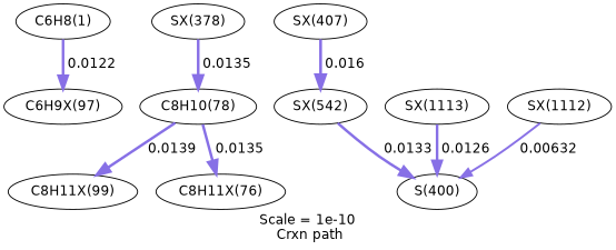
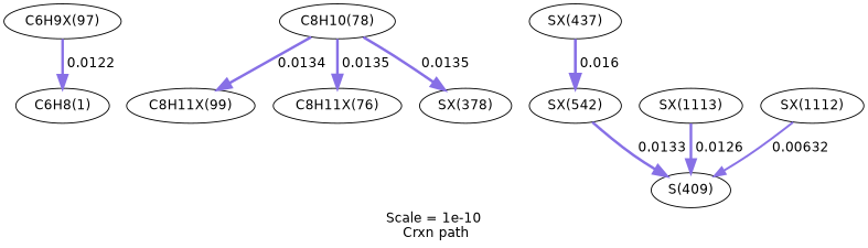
  digraph {
    fontname=Helvetica
    label="Scale = 1e-10\l Crxn path"
    node [fontname=Helvetica]
    edge [arrowsize=1.37 color="0.7, 0.513, 0.9" fontname=Helvetica style="setlinewidth(2.74)"]
    n1 [label="C6H8(1)"]
    n2 [label="C6H9X(97)"]
    n3 [label="C8H10(78)"]
    n4 [label="C8H11X(99)"]
    n5 [label="C8H11X(76)"]
    n6 [label="SX(378)"]
-   n7 [label="SX(407)"]
+   n7 [label="SX(437)"]
    n8 [label="SX(542)"]
-   n9 [label="S(400)"]
+   n9 [label="S(409)"]
    n10 [label="SX(1113)"]
    n11 [label="SX(1112)"]
-   n1 -> n2 [arrowsize=1.34 color="0.7, 0.512, 0.9" label=" 0.0122" style="setlinewidth(2.67)"]
-   n3 -> n4 [label=" 0.0139"]
+   n2 -> n1 [arrowsize=1.34 color="0.7, 0.512, 0.9" label=" 0.0122" style="setlinewidth(2.67)"]
+   n3 -> n4 [label=" 0.0134"]
    n3 -> n5 [label=" 0.0135" style="setlinewidth(2.75)"]
-   n6 -> n3 [arrowsize=1.38 color="0.7, 0.514, 0.9" label=" 0.0135" style="setlinewidth(2.75)"]
+   n3 -> n6 [arrowsize=1.38 color="0.7, 0.514, 0.9" label=" 0.0135" style="setlinewidth(2.75)"]
    n7 -> n8 [arrowsize=1.44 color="0.7, 0.516, 0.9" label=" 0.016" style="setlinewidth(2.88)"]
    n8 -> n9 [label=" 0.0133"]
    n10 -> n9 [arrowsize=1.35 label=" 0.0126" style="setlinewidth(2.7)"]
    n11 -> n9 [arrowsize=1.09 color="0.7, 0.506, 0.9" label=" 0.00632" style="setlinewidth(2.18)"]
  }
